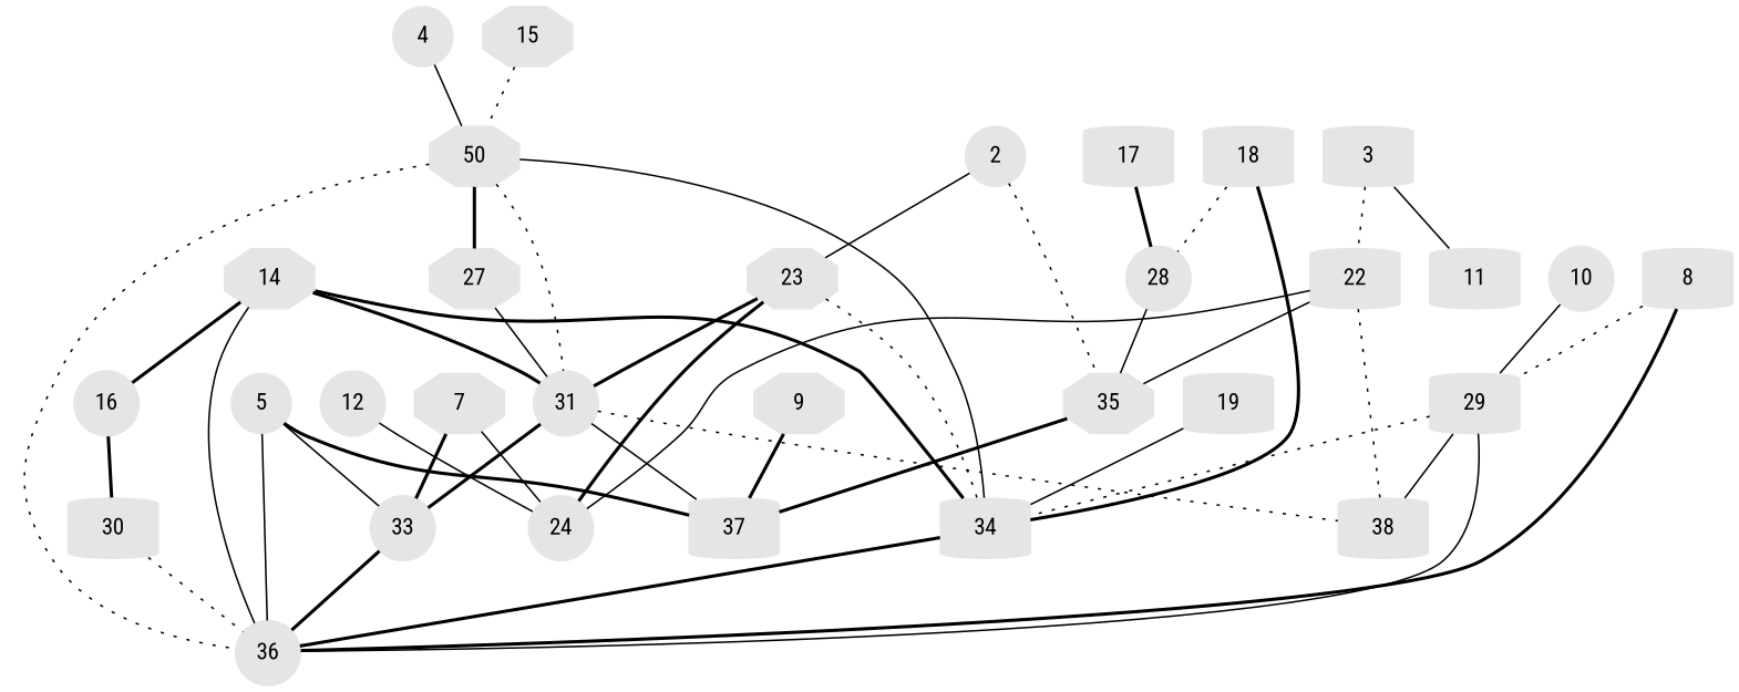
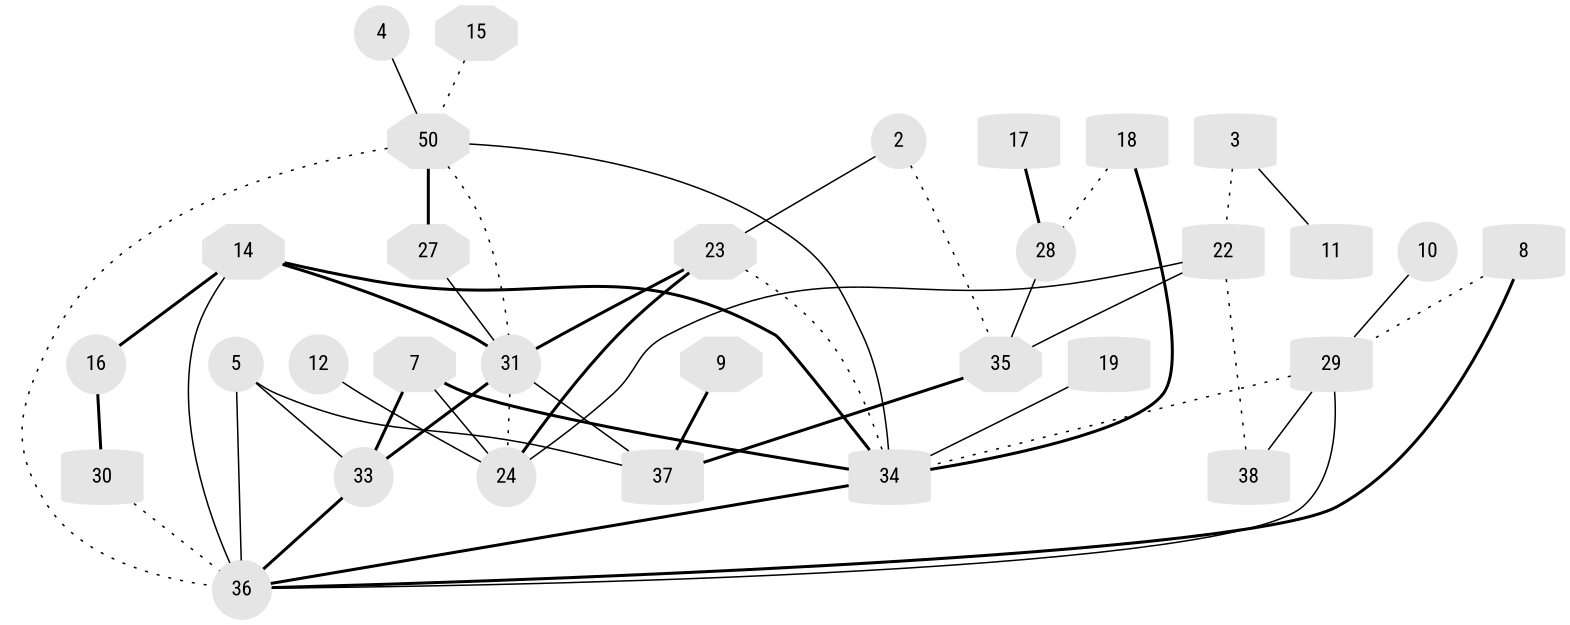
  graph {
    fontname="Roboto Condensed"
    node [color=gray90 fontname="Roboto Condensed" shape=cylinder style=filled]
    edge [fontname="Roboto Condensed" style=solid weight=1.0]
    2 [shape=circle]
    23 [shape=octagon]
    35 [shape=octagon]
    24 [shape=circle]
    34
    31 [shape=circle]
    37
    3
    11
    22
    38
    4 [shape=circle]
    n13 [label=50 shape=octagon]
    36 [shape=circle]
    27 [shape=octagon]
    5 [shape=circle]
    33 [shape=circle]
    7 [shape=octagon]
    8
    29
    9 [shape=octagon]
    10 [shape=circle]
    12 [shape=circle]
    14 [shape=octagon]
    16 [shape=circle]
    30
    15 [shape=octagon]
    28 [shape=circle]
    17
    18
    19
    2 -- 23
    2 -- 35 [style=dotted]
    23 -- 24 [style=bold]
    23 -- 34 [style=dotted]
    23 -- 31 [style=bold]
    35 -- 37 [style=bold]
    34 -- 36 [style=bold]
    31 -- 37
-   31 -- 38 [style=dotted]
+   31 -- 24 [style=dotted]
    31 -- 33 [style=bold]
    3 -- 11
    3 -- 22 [style=dotted weight=2.0]
    22 -- 35
    22 -- 24
    22 -- 38 [style=dotted]
    4 -- n13
    n13 -- 34
    n13 -- 31 [style=dotted]
    n13 -- 36 [style=dotted weight=2.0]
    n13 -- 27 [style=bold]
    27 -- 31
-   5 -- 37 [style=bold]
+   5 -- 37
    5 -- 36
    5 -- 33
    33 -- 36 [style=bold]
    7 -- 24
+   7 -- 34 [style=bold]
    7 -- 33 [style=bold]
    8 -- 36 [style=bold]
    8 -- 29 [style=dotted]
    29 -- 34 [style=dotted]
    29 -- 38
    29 -- 36
    9 -- 37 [style=bold]
    10 -- 29
    12 -- 24 [weight=2.0]
    14 -- 34 [style=bold]
    14 -- 31 [style=bold]
    14 -- 36
    14 -- 16 [style=bold]
    16 -- 30 [style=bold]
    30 -- 36 [style=dotted]
    15 -- n13 [style=dotted]
    28 -- 35
    17 -- 28 [style=bold]
    18 -- 34 [style=bold]
    18 -- 28 [style=dotted]
    19 -- 34
  }
